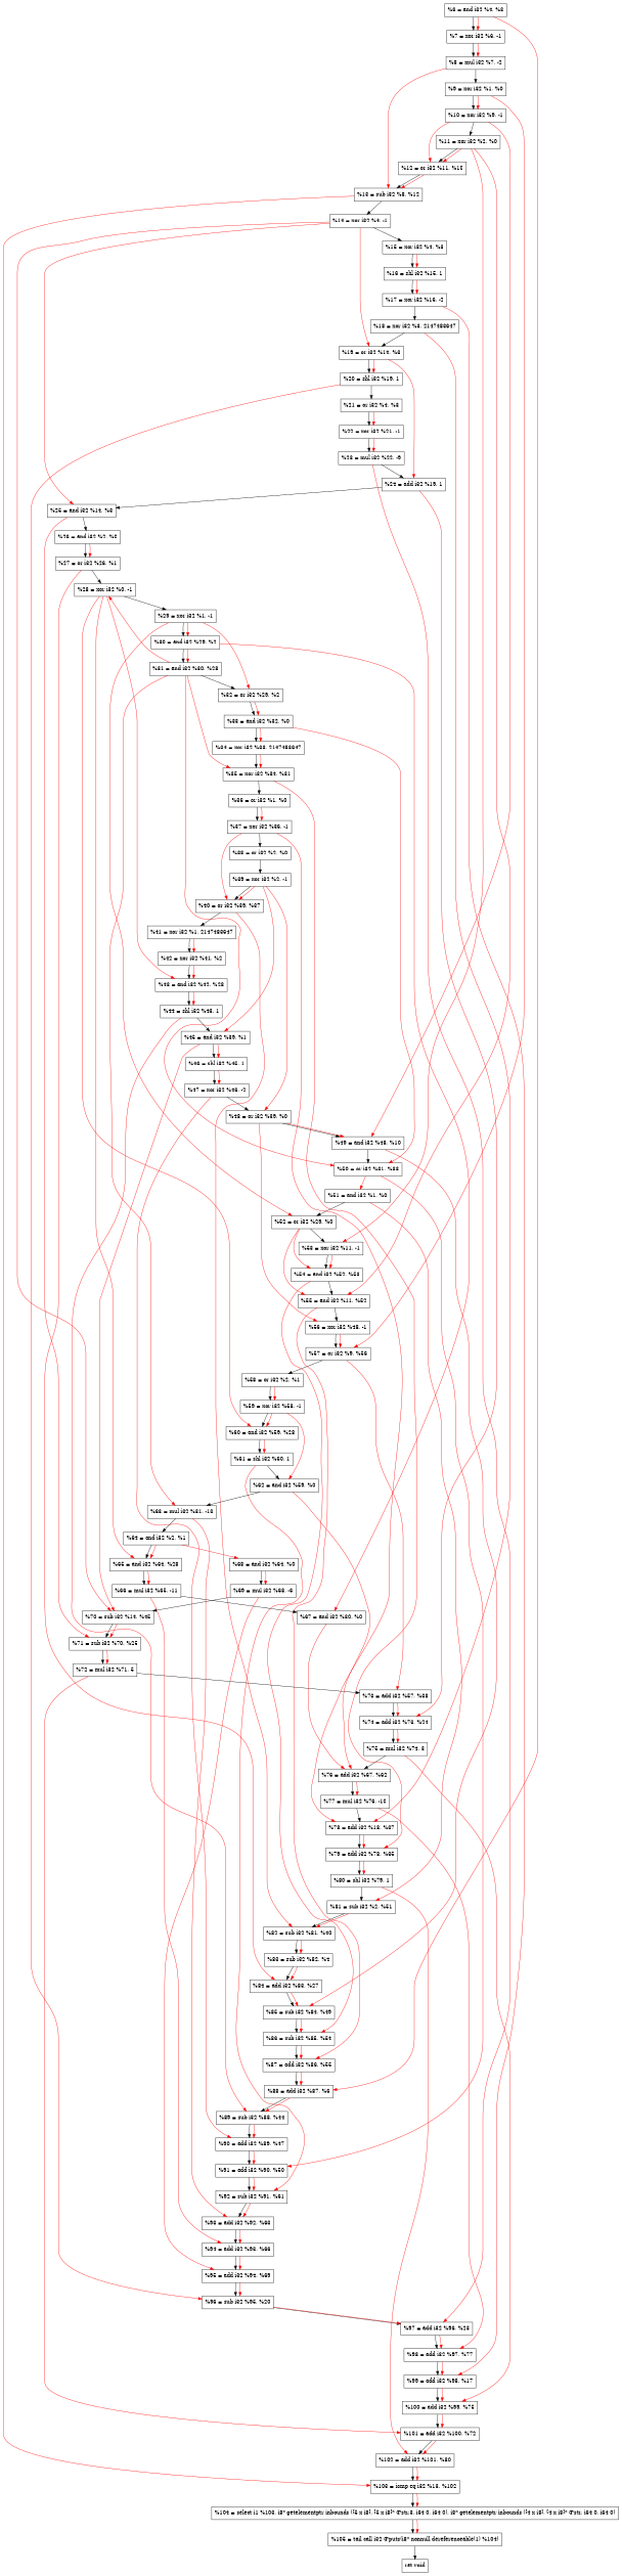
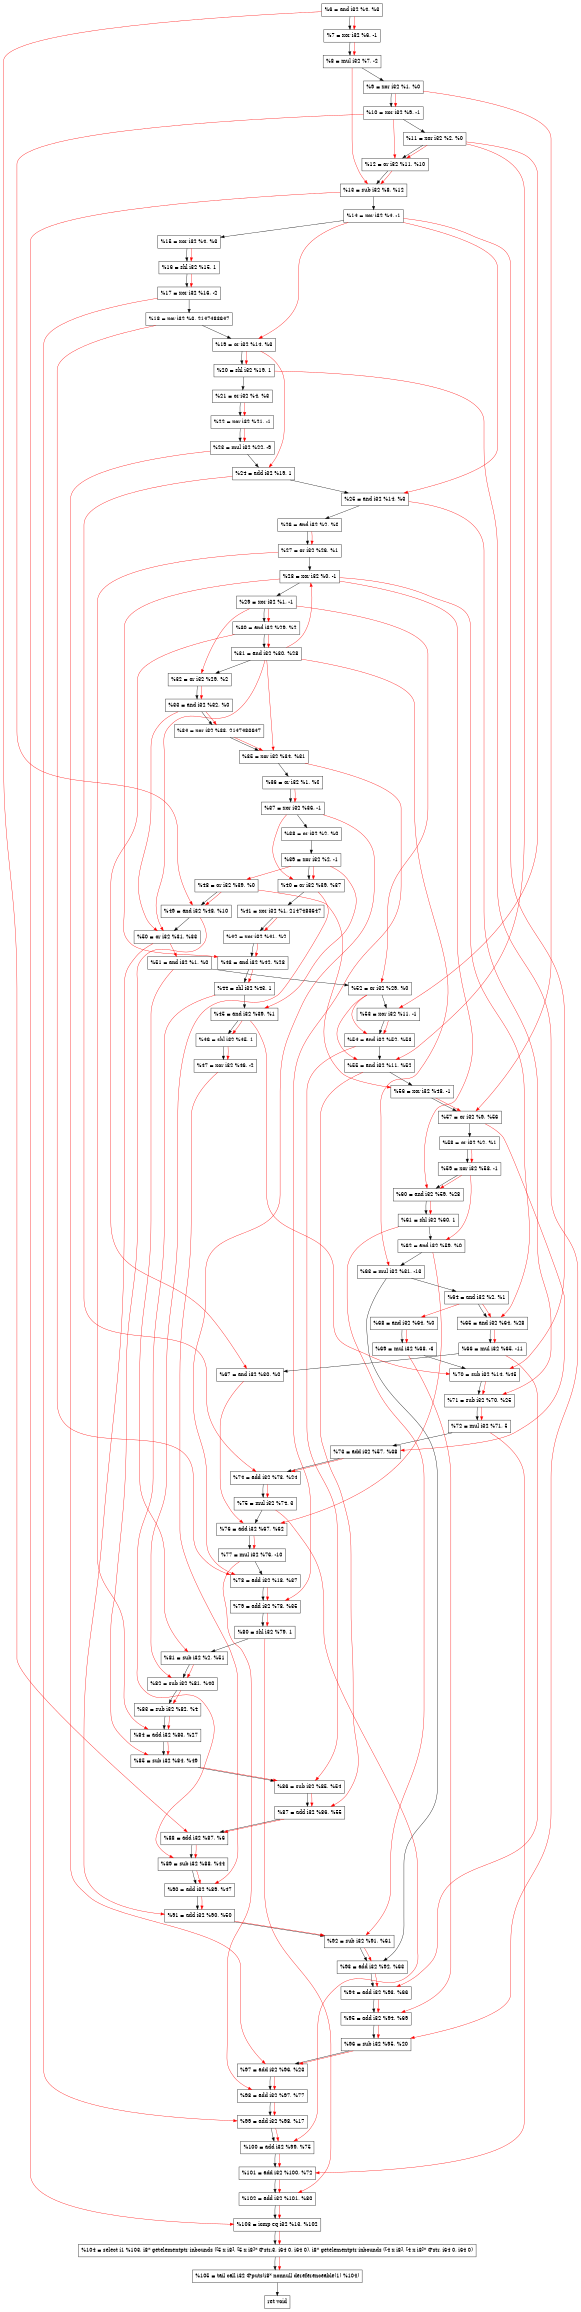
  digraph {
    node [shape=record]
    edge [color=red]
    n1 [label="  %6 = and i32 %4, %3"]
    n2 [label="  %7 = xor i32 %6, -1"]
    n3 [label="  %88 = add i32 %87, %6"]
    n4 [label="  %8 = mul i32 %7, -2"]
    n5 [label="  %89 = sub i32 %88, %44"]
    n6 [label="  %9 = xor i32 %1, %0"]
    n7 [label="  %13 = sub i32 %8, %12"]
    n8 [label="  %10 = xor i32 %9, -1"]
    n9 [label="  %57 = or i32 %9, %56"]
    n10 [label="  %14 = xor i32 %4, -1"]
    n11 [label="  %103 = icmp eq i32 %13, %102"]
    n12 [label="  %11 = xor i32 %2, %0"]
    n13 [label="  %12 = or i32 %11, %10"]
    n14 [label="  %49 = and i32 %48, %10"]
    n15 [label="  %73 = add i32 %57, %38"]
    n16 [label="  %58 = or i32 %2, %1"]
    n17 [label="  %53 = xor i32 %11, -1"]
    n18 [label="  %55 = and i32 %11, %52"]
    n19 [label="  %50 = or i32 %31, %33"]
    n20 [label="  %85 = sub i32 %84, %49"]
    n21 [label="  %54 = and i32 %52, %53"]
    n22 [label="  %56 = xor i32 %48, -1"]
    n23 [label="  %87 = add i32 %86, %55"]
    n24 [label="  %15 = xor i32 %4, %3"]
    n25 [label="  %19 = or i32 %14, %3"]
    n26 [label="  %25 = and i32 %14, %3"]
    n27 [label="  %70 = sub i32 %14, %45"]
    n28 [label="  %104 = select i1 %103, i8* getelementptr inbounds ([5 x i8], [5 x i8]* @str.3, i64 0, i64 0), i8* getelementptr inbounds ([4 x i8], [4 x i8]* @str, i64 0, i64 0)"]
    n29 [label="  %16 = shl i32 %15, 1"]
    n30 [label="  %20 = shl i32 %19, 1"]
    n31 [label="  %24 = add i32 %19, 1"]
    n32 [label="  %26 = and i32 %2, %0"]
    n33 [label="  %71 = sub i32 %70, %25"]
    n34 [label="  %17 = xor i32 %16, -2"]
    n35 [label="  %18 = xor i32 %3, 2147483647"]
    n36 [label="  %99 = add i32 %98, %17"]
    n37 [label="  %78 = add i32 %18, %37"]
    n38 [label="  %100 = add i32 %99, %75"]
    n39 [label="  %79 = add i32 %78, %35"]
    n40 [label="  %21 = or i32 %4, %3"]
    n41 [label="  %96 = sub i32 %95, %20"]
    n42 [label="  %74 = add i32 %73, %24"]
    n43 [label="  %22 = xor i32 %21, -1"]
    n44 [label="  %97 = add i32 %96, %23"]
    n45 [label="  %23 = mul i32 %22, -9"]
    n46 [label="  %98 = add i32 %97, %77"]
    n47 [label="  %75 = mul i32 %74, 3"]
    n48 [label="  %27 = or i32 %26, %1"]
    n49 [label="  %72 = mul i32 %71, 5"]
    n50 [label="  %28 = xor i32 %0, -1"]
    n51 [label="  %84 = add i32 %83, %27"]
    n52 [label="  %29 = xor i32 %1, -1"]
    n53 [label="  %43 = and i32 %42, %28"]
    n54 [label="  %60 = and i32 %59, %28"]
    n55 [label="  %65 = and i32 %64, %28"]
    n56 [label="  %30 = and i32 %29, %2"]
    n57 [label="  %32 = or i32 %29, %2"]
    n58 [label="  %52 = or i32 %29, %0"]
    n59 [label="  %31 = and i32 %30, %28"]
    n60 [label="  %35 = xor i32 %34, %31"]
    n61 [label="  %63 = mul i32 %31, -13"]
    n62 [label="  %44 = shl i32 %43, 1"]
    n63 [label="  %61 = shl i32 %60, 1"]
    n64 [label="  %66 = mul i32 %65, -11"]
    n65 [label="  %67 = and i32 %30, %0"]
    n66 [label="  %33 = and i32 %32, %0"]
    n67 [label="  %76 = add i32 %67, %62"]
    n68 [label="  %36 = or i32 %1, %0"]
    n69 [label="  %51 = and i32 %1, %0"]
    n70 [label="  %91 = add i32 %90, %50"]
    n71 [label="  %64 = and i32 %2, %1"]
    n72 [label="  %93 = add i32 %92, %63"]
    n73 [label="  %34 = xor i32 %33, 2147483647"]
    n74 [label="  %37 = xor i32 %36, -1"]
    n75 [label="  %80 = shl i32 %79, 1"]
    n76 [label="  %38 = or i32 %2, %0"]
    n77 [label="  %40 = or i32 %39, %37"]
    n78 [label="  %39 = xor i32 %2, -1"]
    n79 [label="  %41 = xor i32 %1, 2147483647"]
    n80 [label="  %82 = sub i32 %81, %40"]
    n81 [label="  %45 = and i32 %39, %1"]
    n82 [label="  %48 = or i32 %39, %0"]
    n83 [label="  %46 = shl i32 %45, 1"]
    n84 [label="  %42 = xor i32 %41, %2"]
    n85 [label="  %83 = sub i32 %82, %4"]
    n86 [label="  %90 = add i32 %89, %47"]
    n87 [label="  %47 = xor i32 %46, -2"]
    n88 [label="  %86 = sub i32 %85, %54"]
    n89 [label="  %81 = sub i32 %2, %51"]
    n90 [label="  %92 = sub i32 %91, %61"]
    n91 [label="  %59 = xor i32 %58, -1"]
    n92 [label="  %62 = and i32 %59, %0"]
    n93 [label="  %77 = mul i32 %76, -10"]
    n94 [label="  %68 = and i32 %64, %0"]
    n95 [label="  %94 = add i32 %93, %66"]
    n96 [label="  %69 = mul i32 %68, -6"]
    n97 [label="  %95 = add i32 %94, %69"]
    n98 [label="  %101 = add i32 %100, %72"]
    n99 [label="  %102 = add i32 %101, %80"]
    n100 [label="  %105 = tail call i32 @puts(i8* nonnull dereferenceable(1) %104)"]
    n101 [label="  ret void"]
    n1 -> n2 [color=""]
    n1 -> n2
    n1 -> n3
    n2 -> n4 [color=""]
    n2 -> n4
    n3 -> n5 [color=""]
    n3 -> n5
    n4 -> n6 [color=""]
    n4 -> n7
    n5 -> n86 [color=""]
    n5 -> n86
    n6 -> n8 [color=""]
    n6 -> n8
    n6 -> n9
    n7 -> n10 [color=""]
    n7 -> n11
    n8 -> n12 [color=""]
    n8 -> n13
    n8 -> n14
    n9 -> n15
    n9 -> n16 [color=""]
    n10 -> n24 [color=""]
    n10 -> n25
    n10 -> n26
    n10 -> n27
    n11 -> n28 [color=""]
    n11 -> n28
    n12 -> n13 [color=""]
    n12 -> n13
    n12 -> n17
    n12 -> n18
    n13 -> n7 [color=""]
    n13 -> n7
    n14 -> n19 [color=""]
    n14 -> n20
    n15 -> n42 [color=""]
    n15 -> n42
    n16 -> n91 [color=""]
    n16 -> n91
    n17 -> n21 [color=""]
    n17 -> n21
    n18 -> n22 [color=""]
    n18 -> n23
    n19 -> n69
    n19 -> n70
    n20 -> n88 [color=""]
    n20 -> n88
    n21 -> n18 [color=""]
    n21 -> n88
    n22 -> n9 [color=""]
    n22 -> n9
    n23 -> n3 [color=""]
    n23 -> n3
    n24 -> n29 [color=""]
    n24 -> n29
    n25 -> n30 [color=""]
    n25 -> n30
    n25 -> n31
    n26 -> n32 [color=""]
    n26 -> n33
    n27 -> n33 [color=""]
    n27 -> n33
    n28 -> n100 [color=""]
    n28 -> n100
    n29 -> n34 [color=""]
    n29 -> n34
    n30 -> n40 [color=""]
    n30 -> n41
    n31 -> n26 [color=""]
    n31 -> n42
    n32 -> n48 [color=""]
    n32 -> n48
    n33 -> n49 [color=""]
    n33 -> n49
    n34 -> n35 [color=""]
    n34 -> n36
    n35 -> n25 [color=""]
    n35 -> n37
    n36 -> n38 [color=""]
    n36 -> n38
    n37 -> n39 [color=""]
    n37 -> n39
    n38 -> n98 [color=""]
    n38 -> n98
    n39 -> n75 [color=""]
    n39 -> n75
    n40 -> n43 [color=""]
    n40 -> n43
    n41 -> n44 [color=""]
    n41 -> n44
    n42 -> n47 [color=""]
    n42 -> n47
    n43 -> n45 [color=""]
    n43 -> n45
    n44 -> n46 [color=""]
    n44 -> n46
    n45 -> n31 [color=""]
    n45 -> n44
    n46 -> n36 [color=""]
    n46 -> n36
    n47 -> n38
    n47 -> n67 [color=""]
    n48 -> n50 [color=""]
    n48 -> n51
    n49 -> n15 [color=""]
    n49 -> n98
    n50 -> n52 [color=""]
    n50 -> n53
    n50 -> n54
    n50 -> n55
    n51 -> n20 [color=""]
    n51 -> n20
    n52 -> n56 [color=""]
    n52 -> n56
    n52 -> n57
    n52 -> n58
    n53 -> n62 [color=""]
    n53 -> n62
    n54 -> n63 [color=""]
    n54 -> n63
    n55 -> n64 [color=""]
    n55 -> n64
    n56 -> n59 [color=""]
    n56 -> n59
    n56 -> n65
    n57 -> n66 [color=""]
    n57 -> n66
    n58 -> n17 [color=""]
    n58 -> n18
    n58 -> n21
    n59 -> n19
    n59 -> n50
    n59 -> n57 [color=""]
    n59 -> n60
    n59 -> n61
    n60 -> n39
    n60 -> n68 [color=""]
    n61 -> n71 [color=""]
-   n61 -> n72
+   n61 -> n72 [color=black]
    n62 -> n5
    n62 -> n81 [color=""]
    n63 -> n90
    n63 -> n92 [color=""]
    n64 -> n65 [color=""]
    n64 -> n95
    n65 -> n67
    n66 -> n19
    n66 -> n73 [color=""]
    n66 -> n73
    n67 -> n93 [color=""]
    n67 -> n93
    n68 -> n74 [color=""]
    n68 -> n74
    n69 -> n58 [color=""]
    n69 -> n89
    n70 -> n90 [color=""]
    n70 -> n90
    n71 -> n55 [color=""]
    n71 -> n55
    n71 -> n94
    n72 -> n95 [color=""]
    n72 -> n95
    n73 -> n60 [color=""]
    n73 -> n60
    n74 -> n37
    n74 -> n76 [color=""]
    n74 -> n77
    n75 -> n89 [color=""]
    n75 -> n99
    n76 -> n78 [color=""]
    n77 -> n79 [color=""]
    n77 -> n80
    n78 -> n77 [color=""]
    n78 -> n77
    n78 -> n81
    n78 -> n82
    n79 -> n84 [color=""]
    n79 -> n84
    n80 -> n85 [color=""]
    n80 -> n85
    n81 -> n27
    n81 -> n83 [color=""]
    n81 -> n83
    n82 -> n14 [color=""]
    n82 -> n14
    n82 -> n22
    n83 -> n87 [color=""]
    n83 -> n87
    n84 -> n53 [color=""]
    n84 -> n53
    n85 -> n51 [color=""]
    n85 -> n51
    n86 -> n70 [color=""]
    n86 -> n70
-   n87 -> n82 [color=""]
    n87 -> n86
    n88 -> n23 [color=""]
    n88 -> n23
    n89 -> n80 [color=""]
    n89 -> n80
    n90 -> n72 [color=""]
    n90 -> n72
    n91 -> n54 [color=""]
    n91 -> n54
    n91 -> n92
    n92 -> n61 [color=""]
    n92 -> n67
    n93 -> n37 [color=""]
    n93 -> n46
    n94 -> n96 [color=""]
    n94 -> n96
    n95 -> n97 [color=""]
    n95 -> n97
    n96 -> n27 [color=""]
    n96 -> n97
    n97 -> n41 [color=""]
    n97 -> n41
    n98 -> n99 [color=""]
    n98 -> n99
    n99 -> n11 [color=""]
    n99 -> n11
    n100 -> n101 [color=""]
  }
